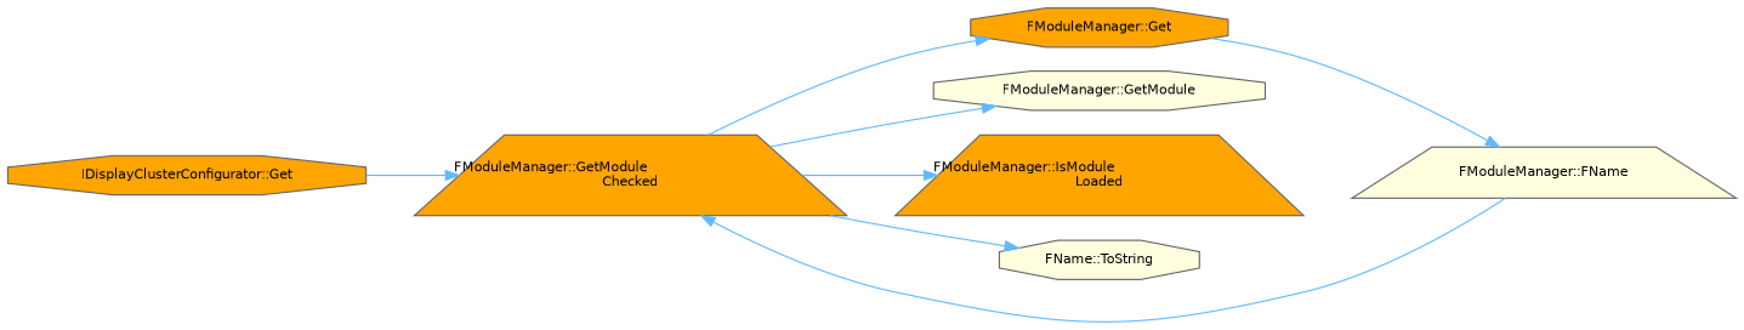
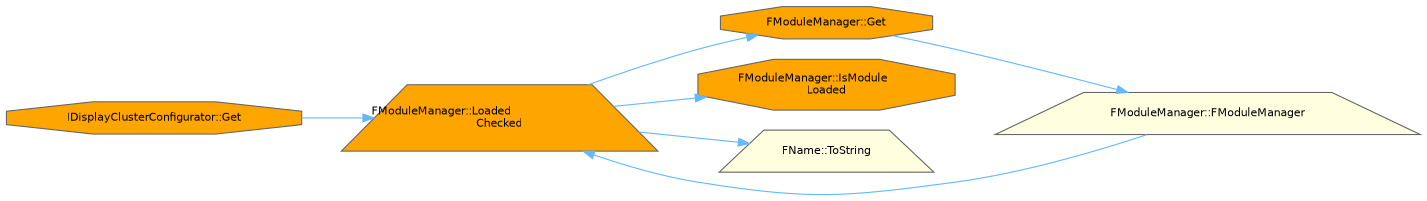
  digraph {
    rankdir=LR
    node [color=grey40 fillcolor=orange fontname=Helvetica fontsize=10 shape=octagon style=filled]
    edge [color=steelblue1 fontname=Helvetica fontsize=10 labelfontname=Helvetica labelfontsize=10 style=solid]
    n1 [color=gray40 fontcolor=black height=0.2 label="IDisplayClusterConfigurator::Get" width=0.4]
-   n2 [height=0.2 label="FModuleManager::GetModule\lChecked" shape=trapezium width=0.4]
+   n2 [height=0.2 label="FModuleManager::Loaded\lChecked" shape=trapezium width=0.4]
    n3 [height=0.2 label="FModuleManager::Get" width=0.4]
-   n4 [fillcolor=lightyellow height=0.2 label="FModuleManager::GetModule" width=0.4]
-   n5 [height=0.2 label="FModuleManager::IsModule\lLoaded" shape=trapezium width=0.4]
-   n6 [fillcolor=lightyellow height=0.2 label="FName::ToString" width=0.4]
-   n7 [fillcolor=lightyellow height=0.2 label="FModuleManager::FName" shape=trapezium width=0.4]
+   n5 [height=0.2 label="FModuleManager::IsModule\lLoaded" width=0.4]
+   n6 [fillcolor=lightyellow height=0.2 label="FName::ToString" shape=trapezium width=0.4]
+   n7 [fillcolor=lightyellow height=0.2 label="FModuleManager::FModuleManager" shape=trapezium width=0.4]
    n1 -> n2
    n2 -> n3
-   n2 -> n4
    n2 -> n5
    n2 -> n6
    n3 -> n7
    n7 -> n2
  }
